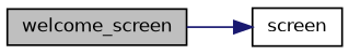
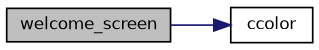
  digraph {
    rankdir=LR
    node [color=black fontname=Helvetica fontsize=10 shape=record style=filled]
    n1 [fillcolor=grey75 fontcolor=black height=0.2 label=welcome_screen width=0.4]
-   n2 [fillcolor=white height=0.2 label=screen width=0.4]
+   n2 [fillcolor=white height=0.2 label=ccolor width=0.4]
    n1 -> n2 [color=midnightblue fontname=Helvetica fontsize=10 labelfontname=Helvetica labelfontsize=10 style=solid]
  }
